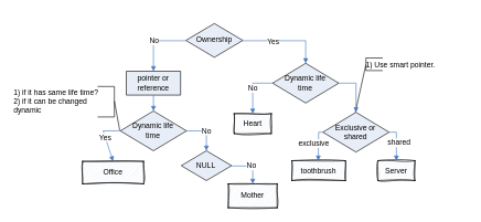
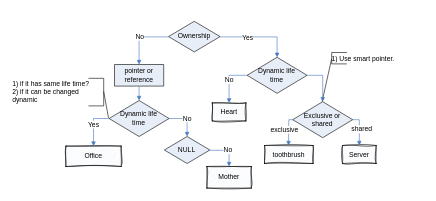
  <mxCell id="0" />
  <mxCell id="1" parent="0" />
  <mxCell id="2" value="" style="vsdxID=1;fillColor=#e8eef7;gradientColor=none;shape=stencil(UzV2Ls5ILEhVNTIoLinKz04tz0wpyVA1dlE1MsrMy0gtyiwBslSNXVWNndPyi1LTi/JL81Ig/IJEkEoQKze/DGRCBUSfAUiHkUElhGcK4bpBVOZk5iGpNEVVikeloQHZpsK0YlWLz1QgA+HFtMycHEgIIcujBwlQCBKcxq4A);strokeColor=#000000;spacingTop=-1;spacingBottom=-1;spacingLeft=-1;spacingRight=-1;points=[[1,0.5,0],[0.5,0,0],[0.5,0,0]];labelBackgroundColor=none;rounded=0;html=1;whiteSpace=wrap;" parent="1" vertex="1"><mxGeometry x="280" y="35" width="86" height="51" as="geometry" /></mxCell>
  <mxCell id="3" value="&lt;div style=&quot;font-size: 1px&quot;&gt;&lt;font style=&quot;font-size:11.29px;font-family:Arial;color:#000000;direction:ltr;letter-spacing:0px;line-height:120%;opacity:1&quot;&gt;Ownership&lt;br/&gt;&lt;/font&gt;&lt;/div&gt;" style="text;vsdxID=1;fillColor=none;gradientColor=none;strokeColor=none;spacingTop=-1;spacingBottom=-1;spacingLeft=-1;spacingRight=-1;points=[[1,0.5,0],[0.5,0,0],[0.5,0,0]];labelBackgroundColor=none;rounded=0;html=1;whiteSpace=wrap;verticalAlign=middle;align=center;overflow=width;;html=1;" parent="2" vertex="1"><mxGeometry x="7.17" y="5.85" width="71.67" height="38.7" as="geometry" /></mxCell>
  <mxCell id="4" value="&lt;div style=&quot;font-size: 1px&quot;&gt;&lt;font style=&quot;font-size:11.29px;font-family:Arial;color:#000000;direction:ltr;letter-spacing:0px;line-height:120%;opacity:1&quot;&gt; pointer or reference&lt;br/&gt;&lt;/font&gt;&lt;/div&gt;" style="verticalAlign=middle;align=center;overflow=width;vsdxID=2;fillColor=#e8eef7;gradientColor=none;shape=stencil(nZBLDoAgDERP0z3SIyjew0SURgSD+Lu9kMZoXLhwN9O+tukAlrNpJg1SzDH4QW/URgNYgZTkjA4UkwJUgGXng+6DX1zLfmoymdXo17xh5zmRJ6Q42BWCfc2oJfdAr+Yv+AP9Cb7OJ3H/2JG1HNGz/84klThPVCc=);strokeColor=#000000;spacingTop=-1;spacingBottom=-1;spacingLeft=-1;spacingRight=-1;points=[[1,0.5,0],[0.5,0.5,0],[0.5,0,0]];labelBackgroundColor=none;rounded=0;html=1;whiteSpace=wrap;" parent="1" vertex="1"><mxGeometry x="190" y="107" width="82" height="36" as="geometry" /></mxCell>
  <mxCell id="5" value="" style="vsdxID=3;fillColor=#e8eef7;gradientColor=none;shape=stencil(UzV2Ls5ILEhVNTIoLinKz04tz0wpyVA1dlE1MsrMy0gtyiwBslSNXVWNndPyi1LTi/JL81Ig/IJEkEoQKze/DGRCBUSfAUiHkUElhGcK4bpBVOZk5iGpNEVVikeloQHZpsK0YlWLz1QgA+HFtMycHEgIIcujBwlQCBKcxq4A);strokeColor=#000000;spacingTop=-1;spacingBottom=-1;spacingLeft=-1;spacingRight=-1;points=[[0,0.5,0],[1,0.5,0],[0.5,0,0],[0.5,1,0]];labelBackgroundColor=none;rounded=0;html=1;whiteSpace=wrap;" parent="1" vertex="1"><mxGeometry x="181" y="167" width="100" height="60" as="geometry" /></mxCell>
  <mxCell id="6" value="&lt;div style=&quot;font-size: 1px&quot;&gt;&lt;font style=&quot;font-size:11.29px;font-family:Arial;color:#000000;direction:ltr;letter-spacing:0px;line-height:120%;opacity:1&quot;&gt;Dynamic life time&lt;br/&gt;&lt;/font&gt;&lt;/div&gt;" style="text;vsdxID=3;fillColor=none;gradientColor=none;strokeColor=none;spacingTop=-1;spacingBottom=-1;spacingLeft=-1;spacingRight=-1;points=[[0,0.5,0],[1,0.5,0],[0.5,0,0],[0.5,1,0]];labelBackgroundColor=none;rounded=0;html=1;whiteSpace=wrap;verticalAlign=middle;align=center;overflow=width;;html=1;" parent="5" vertex="1"><mxGeometry x="8.33" y="7.5" width="83.33" height="45" as="geometry" /></mxCell>
- <mxCell id="7" value="&lt;div style=&quot;&quot;&gt;&lt;font face=&quot;Arial&quot;&gt;&lt;span style=&quot;font-size: 11.29px;&quot;&gt;Office&lt;/span&gt;&lt;/font&gt;&lt;/div&gt;" style="verticalAlign=middle;align=center;overflow=width;vsdxID=4;fillColor=#e8eef7;gradientColor=none;shape=stencil(nZBLDoAgDERP0z3SIyjew0SURgSD+Lu9kMZoXLhwN9O+tukAlrNpJg1SzDH4QW/URgNYgZTkjA4UkwJUgGXng+6DX1zLfmoymdXo17xh5zmRJ6Q42BWCfc2oJfdAr+Yv+AP9Cb7OJ3H/2JG1HNGz/84klThPVCc=);strokeColor=#000000;spacingTop=-1;spacingBottom=-1;spacingLeft=-1;spacingRight=-1;points=[[1,0.5,0],[0.5,0.5,0],[0.5,0,0]];labelBackgroundColor=none;rounded=0;html=1;whiteSpace=wrap;sketch=1;curveFitting=1;jiggle=2;shadow=0;" parent="1" vertex="1"><mxGeometry x="124" y="243" width="92" height="34" as="geometry" /></mxCell>
+ <mxCell id="7" value="&lt;div style=&quot;&quot;&gt;&lt;font face=&quot;Arial&quot;&gt;&lt;span style=&quot;font-size: 11.29px;&quot;&gt;Office&lt;/span&gt;&lt;/font&gt;&lt;/div&gt;" style="verticalAlign=middle;align=center;overflow=width;vsdxID=4;fillColor=#e8eef7;gradientColor=none;shape=stencil(nZBLDoAgDERP0z3SIyjew0SURgSD+Lu9kMZoXLhwN9O+tukAlrNpJg1SzDH4QW/URgNYgZTkjA4UkwJUgGXng+6DX1zLfmoymdXo17xh5zmRJ6Q42BWCfc2oJfdAr+Yv+AP9Cb7OJ3H/2JG1HNGz/84klThPVCc=);strokeColor=#000000;spacingTop=-1;spacingBottom=-1;spacingLeft=-1;spacingRight=-1;points=[[1,0.5,0],[0.5,0.5,0],[0.5,0,0]];labelBackgroundColor=none;rounded=0;html=1;whiteSpace=wrap;sketch=1;curveFitting=1;jiggle=2;shadow=0;" parent="1" vertex="1"><mxGeometry x="109" y="243" width="92" height="34" as="geometry" /></mxCell>
  <mxCell id="8" value="&lt;div style=&quot;font-size: 1px&quot;&gt;&lt;font style=&quot;font-size:11.29px;font-family:Arial;color:#000000;direction:ltr;letter-spacing:0px;line-height:120%;opacity:1&quot;&gt;Mother&lt;br/&gt;&lt;/font&gt;&lt;/div&gt;" style="verticalAlign=middle;align=center;overflow=width;vsdxID=5;fillColor=#e8eef7;gradientColor=none;shape=stencil(nZBLDoAgDERP0z3SIyjew0SURgSD+Lu9kMZoXLhwN9O+tukAlrNpJg1SzDH4QW/URgNYgZTkjA4UkwJUgGXng+6DX1zLfmoymdXo17xh5zmRJ6Q42BWCfc2oJfdAr+Yv+AP9Cb7OJ3H/2JG1HNGz/84klThPVCc=);strokeColor=#000000;spacingTop=-1;spacingBottom=-1;spacingLeft=-1;spacingRight=-1;points=[[1,0.5,0],[0.5,0.5,0],[0.5,0,0]];labelBackgroundColor=none;rounded=0;html=1;whiteSpace=wrap;sketch=1;curveFitting=1;jiggle=2;" parent="1" vertex="1"><mxGeometry x="344" y="277" width="74" height="36" as="geometry" /></mxCell>
  <mxCell id="9" value="" style="vsdxID=11;fillColor=#e8eef7;gradientColor=none;shape=stencil(UzV2Ls5ILEhVNTIoLinKz04tz0wpyVA1dlE1MsrMy0gtyiwBslSNXVWNndPyi1LTi/JL81Ig/IJEkEoQKze/DGRCBUSfAUiHkUElhGcK4bpBVOZk5iGpNEVVikeloQHZpsK0YlWLz1QgA+HFtMycHEgIIcujBwlQCBKcxq4A);strokeColor=#000000;spacingTop=-1;spacingBottom=-1;spacingLeft=-1;spacingRight=-1;points=[[0,0.5,0],[1,0.5,0],[0.5,0,0],[0.5,1,0]];labelBackgroundColor=none;rounded=0;html=1;whiteSpace=wrap;" parent="1" vertex="1"><mxGeometry x="411" y="95" width="100" height="60" as="geometry" /></mxCell>
  <mxCell id="10" value="&lt;div style=&quot;font-size: 1px&quot;&gt;&lt;font style=&quot;font-size:11.29px;font-family:Arial;color:#000000;direction:ltr;letter-spacing:0px;line-height:120%;opacity:1&quot;&gt;Dynamic life time&lt;br/&gt;&lt;/font&gt;&lt;/div&gt;" style="text;vsdxID=11;fillColor=none;gradientColor=none;strokeColor=none;spacingTop=-1;spacingBottom=-1;spacingLeft=-1;spacingRight=-1;points=[[0,0.5,0],[1,0.5,0],[0.5,0,0],[0.5,1,0]];labelBackgroundColor=none;rounded=0;html=1;whiteSpace=wrap;verticalAlign=middle;align=center;overflow=width;;html=1;" parent="9" vertex="1"><mxGeometry x="8.33" y="7.5" width="83.33" height="45" as="geometry" /></mxCell>
  <mxCell id="11" value="&lt;div style=&quot;font-size: 1px&quot;&gt;&lt;font style=&quot;font-size:11.29px;font-family:Arial;color:#000000;direction:ltr;letter-spacing:0px;line-height:120%;opacity:1&quot;&gt;Heart&lt;br/&gt;&lt;/font&gt;&lt;/div&gt;" style="verticalAlign=middle;align=center;overflow=width;vsdxID=12;fillColor=#e8eef7;gradientColor=none;shape=stencil(nZBLDoAgDERP0z3SIyjew0SURgSD+Lu9kMZoXLhwN9O+tukAlrNpJg1SzDH4QW/URgNYgZTkjA4UkwJUgGXng+6DX1zLfmoymdXo17xh5zmRJ6Q42BWCfc2oJfdAr+Yv+AP9Cb7OJ3H/2JG1HNGz/84klThPVCc=);strokeColor=#000000;spacingTop=-1;spacingBottom=-1;spacingLeft=-1;spacingRight=-1;points=[[1,0.5,0],[0.5,0.5,0],[0.5,0,0]];labelBackgroundColor=none;rounded=0;html=1;whiteSpace=wrap;sketch=1;curveFitting=1;jiggle=2;" parent="1" vertex="1"><mxGeometry x="353" y="171" width="56" height="30" as="geometry" /></mxCell>
  <mxCell id="12" value="" style="vsdxID=14;fillColor=#e8eef7;gradientColor=none;shape=stencil(UzV2Ls5ILEhVNTIoLinKz04tz0wpyVA1dlE1MsrMy0gtyiwBslSNXVWNndPyi1LTi/JL81Ig/IJEkEoQKze/DGRCBUSfAUiHkUElhGcK4bpBVOZk5iGpNEVVikeloQHZpsK0YlWLz1QgA+HFtMycHEgIIcujBwlQCBKcxq4A);strokeColor=#000000;spacingTop=-1;spacingBottom=-1;spacingLeft=-1;spacingRight=-1;points=[[0,0.5,0],[1,0.5,0],[0.5,0,0],[0.5,1,0]];labelBackgroundColor=none;rounded=0;html=1;whiteSpace=wrap;" parent="1" vertex="1"><mxGeometry x="487" y="169" width="100" height="60" as="geometry" /></mxCell>
  <mxCell id="13" value="&lt;div style=&quot;font-size: 1px&quot;&gt;&lt;font style=&quot;font-size:11.29px;font-family:Arial;color:#000000;direction:ltr;letter-spacing:0px;line-height:120%;opacity:1&quot;&gt;Exclusive or&lt;br/&gt;shared&lt;br/&gt;&lt;/font&gt;&lt;/div&gt;" style="text;vsdxID=14;fillColor=none;gradientColor=none;strokeColor=none;spacingTop=-1;spacingBottom=-1;spacingLeft=-1;spacingRight=-1;points=[[0,0.5,0],[1,0.5,0],[0.5,0,0],[0.5,1,0]];labelBackgroundColor=none;rounded=0;html=1;whiteSpace=wrap;verticalAlign=middle;align=center;overflow=width;;html=1;" parent="12" vertex="1"><mxGeometry x="8.33" y="7.5" width="83.33" height="45" as="geometry" /></mxCell>
  <mxCell id="14" value="&lt;div style=&quot;font-size: 1px&quot;&gt;&lt;font style=&quot;font-size:11.29px;font-family:Arial;color:#000000;direction:ltr;letter-spacing:0px;line-height:120%;opacity:1&quot;&gt;toothbrush&lt;br/&gt;&lt;/font&gt;&lt;/div&gt;" style="verticalAlign=middle;align=center;overflow=width;vsdxID=16;fillColor=#e8eef7;gradientColor=none;shape=stencil(nZBLDoAgDERP0z3SIyjew0SURgSD+Lu9kMZoXLhwN9O+tukAlrNpJg1SzDH4QW/URgNYgZTkjA4UkwJUgGXng+6DX1zLfmoymdXo17xh5zmRJ6Q42BWCfc2oJfdAr+Yv+AP9Cb7OJ3H/2JG1HNGz/84klThPVCc=);strokeColor=#000000;spacingTop=-1;spacingBottom=-1;spacingLeft=-1;spacingRight=-1;points=[[1,0.5,0],[0.5,0.5,0],[0.5,0,0]];labelBackgroundColor=none;rounded=0;html=1;whiteSpace=wrap;sketch=1;curveFitting=1;jiggle=2;" parent="1" vertex="1"><mxGeometry x="440" y="242" width="81" height="30" as="geometry" /></mxCell>
  <mxCell id="15" value="&lt;div style=&quot;font-size: 1px&quot;&gt;&lt;font style=&quot;font-size:11.29px;font-family:Arial;color:#000000;direction:ltr;letter-spacing:0px;line-height:120%;opacity:1&quot;&gt;Server&lt;/font&gt;&lt;/div&gt;" style="verticalAlign=middle;align=center;overflow=width;vsdxID=17;fillColor=#e8eef7;gradientColor=none;shape=stencil(nZBLDoAgDERP0z3SIyjew0SURgSD+Lu9kMZoXLhwN9O+tukAlrNpJg1SzDH4QW/URgNYgZTkjA4UkwJUgGXng+6DX1zLfmoymdXo17xh5zmRJ6Q42BWCfc2oJfdAr+Yv+AP9Cb7OJ3H/2JG1HNGz/84klThPVCc=);strokeColor=#000000;spacingTop=-1;spacingBottom=-1;spacingLeft=-1;spacingRight=-1;points=[[1,0.5,0],[0.5,0.5,0],[0.5,0,0]];labelBackgroundColor=none;rounded=0;html=1;whiteSpace=wrap;sketch=1;curveFitting=1;jiggle=2;" parent="1" vertex="1"><mxGeometry x="570" y="242" width="56" height="30" as="geometry" /></mxCell>
  <mxCell id="16" value="" style="vsdxID=20;rotation=270;fillColor=none;gradientColor=none;strokeColor=none;spacingTop=-1;spacingBottom=-1;spacingLeft=-1;spacingRight=-1;points=[];labelBackgroundColor=none;rounded=0;html=1;whiteSpace=wrap;" parent="1" vertex="1"><mxGeometry x="619" y="20" width="19" height="152" as="geometry" /></mxCell>
  <mxCell id="17" value="" style="vsdxID=21;edgeStyle=none;startArrow=none;endArrow=none;startSize=5;endSize=5;strokeColor=#000000;spacingTop=-1;spacingBottom=-1;spacingLeft=-1;spacingRight=-1;verticalAlign=middle;html=1;labelBackgroundColor=none;rounded=0;" parent="16" edge="1"><mxGeometry x="-66" y="86" relative="1" as="geometry"><Array as="points" /><mxPoint x="-67" y="77" as="sourcePoint" /><mxPoint x="-83" y="149" as="targetPoint" /></mxGeometry></mxCell>
  <mxCell id="18" value="&lt;div style=&quot;font-size: 1px&quot;&gt;&lt;p style=&quot;text-align:left;margin-left:0;margin-right:0;margin-top:0px;margin-bottom:0px;text-indent:0;vertical-align:middle;direction:ltr;&quot;&gt;&lt;font style=&quot;font-size:11.29px;font-family:Arial;color:#000000;direction:ltr;letter-spacing:0px;line-height:120%;opacity:1&quot;&gt;1) Use smart pointer.&lt;br/&gt;&lt;/font&gt;&lt;/p&gt;&lt;/div&gt;" style="verticalAlign=middle;align=left;overflow=width;vsdxID=22;fillColor=#e8eef7;gradientColor=none;shape=stencil(UzV2Ls5ILEhVNTIoLinKz04tz0wpyVA1dlE1MsrMy0gtyiwBslSNXVWNndPyi1LTi/JL81Ig/IJEkEoQKze/DGRCBUSfoZmemTlIl5FBJUTEAMxzgyjOycxDUmxAnkJDAzxKMR2AphzIQDge4m9kOXSPAoUggWTsCgA=);strokeColor=#000000;spacingTop=-1;spacingBottom=-1;spacingLeft=-1;spacingRight=-1;points=[];labelBackgroundColor=none;rounded=0;html=1;whiteSpace=wrap;" parent="16" vertex="1"><mxGeometry x="-67" y="67" width="152" height="19" as="geometry" /></mxCell>
  <mxCell id="19" value="" style="vsdxID=23;fillColor=#e8eef7;gradientColor=none;shape=stencil(UzV2Ls5ILEhVNTIoLinKz04tz0wpyVA1dlE1MsrMy0gtyiwBslSNXVWNndPyi1LTi/JL81Ig/IJEkEoQKze/DGRCBUSfAUiHkUElhGcK4bpBVOZk5iGpNEVVikeloQHZpsK0YlWLz1QgA+HFtMycHEgIIcujBwlQCBKcxq4A);strokeColor=#000000;spacingTop=-1;spacingBottom=-1;spacingLeft=-1;spacingRight=-1;points=[[1,0.5,0],[0.5,0,0],[0.5,0,0]];labelBackgroundColor=none;rounded=0;html=1;whiteSpace=wrap;" parent="1" vertex="1"><mxGeometry x="273" y="227" width="76" height="45" as="geometry" /></mxCell>
  <mxCell id="20" value="&lt;div style=&quot;font-size: 1px&quot;&gt;&lt;font style=&quot;font-size:11.29px;font-family:Arial;color:#000000;direction:ltr;letter-spacing:0px;line-height:120%;opacity:1&quot;&gt;NULL&lt;br/&gt;&lt;/font&gt;&lt;/div&gt;" style="text;vsdxID=23;fillColor=none;gradientColor=none;strokeColor=none;spacingTop=-1;spacingBottom=-1;spacingLeft=-1;spacingRight=-1;points=[[1,0.5,0],[0.5,0,0],[0.5,0,0]];labelBackgroundColor=none;rounded=0;html=1;whiteSpace=wrap;verticalAlign=middle;align=center;overflow=width;;html=1;" parent="19" vertex="1"><mxGeometry x="6.33" y="5.1" width="63.33" height="34.2" as="geometry" /></mxCell>
  <mxCell id="21" value="" style="vsdxID=25;rotation=270;fillColor=none;gradientColor=none;strokeColor=none;spacingTop=-1;spacingBottom=-1;spacingLeft=-1;spacingRight=-1;points=[];labelBackgroundColor=none;rounded=0;html=1;whiteSpace=wrap;" parent="1" vertex="1"><mxGeometry x="73" y="76" width="46" height="152" as="geometry" /></mxCell>
  <mxCell id="22" value="" style="vsdxID=26;edgeStyle=none;startArrow=none;endArrow=none;startSize=5;endSize=5;strokeColor=#000000;spacingTop=-1;spacingBottom=-1;spacingLeft=-1;spacingRight=-1;verticalAlign=middle;html=1;labelBackgroundColor=none;rounded=0;" parent="21" edge="1"><mxGeometry x="-53" y="99" relative="1" as="geometry"><Array as="points" /><mxPoint x="99" y="76" as="sourcePoint" /><mxPoint x="107" y="120" as="targetPoint" /></mxGeometry></mxCell>
  <mxCell id="23" value="&lt;div style=&quot;font-size: 1px&quot;&gt;&lt;p style=&quot;text-align:left;margin-left:0;margin-right:0;margin-top:0px;margin-bottom:0px;text-indent:0;vertical-align:middle;direction:ltr;&quot;&gt;&lt;font style=&quot;font-size:11.29px;font-family:Arial;color:#000000;direction:ltr;letter-spacing:0px;line-height:120%;opacity:1&quot;&gt;1) if it has same life time?&lt;br/&gt;2) if it can be changed dynamic&lt;br/&gt;&lt;/font&gt;&lt;/p&gt;&lt;/div&gt;" style="verticalAlign=middle;align=left;overflow=width;vsdxID=27;fillColor=#e8eef7;gradientColor=none;shape=stencil(UzV2Ls5ILEhVNTIoLinKz04tz0wpyVA1dlE1MsrMy0gtyiwBslSNXVWNndPyi1LTi/JL81Ig/IJEkEoQKze/DGRCBUSfoZmemTlIl5FBJUTEAMxzgyjOycxDUmxAnkJDAzxKMR2AphzIQDge4m9kOXSPAoUggWTsCgA=);strokeColor=#000000;spacingTop=-1;spacingBottom=-1;spacingLeft=-1;spacingRight=-1;flipH=1;points=[];labelBackgroundColor=none;rounded=0;html=1;whiteSpace=wrap;" parent="21" vertex="1"><mxGeometry x="-53" y="54" width="152" height="46" as="geometry" /></mxCell>
  <mxCell id="24" value="" style="vsdxID=15;edgeStyle=none;startArrow=none;endArrow=block;startSize=5;endSize=5;strokeColor=#4677bf;spacingTop=0;spacingBottom=0;spacingLeft=0;spacingRight=0;verticalAlign=middle;html=1;labelBackgroundColor=#FFFFFF;rounded=0;exitX=1;exitY=0.5;exitDx=0;exitDy=0;exitPerimeter=0;entryX=0.5;entryY=0;entryDx=0;entryDy=0;entryPerimeter=0;" parent="1" source="9" target="12" edge="1"><mxGeometry relative="1" as="geometry"><mxPoint as="offset" /><Array as="points"><mxPoint x="537" y="125" /></Array></mxGeometry></mxCell>
  <mxCell id="25" value="&lt;div style=&quot;font-size: 1px&quot;&gt;&lt;font style=&quot;font-size:11.29px;font-family:Arial;color:#000000;direction:ltr;letter-spacing:0px;line-height:120%;opacity:1&quot;&gt;No&lt;br/&gt;&lt;/font&gt;&lt;/div&gt;" style="vsdxID=13;edgeStyle=none;startArrow=none;endArrow=block;startSize=5;endSize=5;strokeColor=#4677bf;spacingTop=0;spacingBottom=0;spacingLeft=0;spacingRight=0;verticalAlign=middle;html=1;labelBackgroundColor=#FFFFFF;rounded=0;align=center;exitX=0;exitY=0.5;exitDx=0;exitDy=0;exitPerimeter=0;entryX=0.5;entryY=0;entryDx=0;entryDy=0;entryPerimeter=0;" parent="1" source="9" target="11" edge="1"><mxGeometry relative="1" as="geometry"><mxPoint as="offset" /><Array as="points"><mxPoint x="381" y="125" /></Array></mxGeometry></mxCell>
  <mxCell id="26" value="" style="vsdxID=10;edgeStyle=none;startArrow=none;endArrow=block;startSize=5;endSize=5;strokeColor=#4677bf;spacingTop=0;spacingBottom=0;spacingLeft=0;spacingRight=0;verticalAlign=middle;html=1;labelBackgroundColor=#FFFFFF;rounded=0;exitX=1;exitY=0.51;exitDx=0;exitDy=0;exitPerimeter=0;entryX=0.5;entryY=0;entryDx=0;entryDy=0;entryPerimeter=0;" parent="1" source="2" target="9" edge="1"><mxGeometry relative="1" as="geometry"><mxPoint x="-1" as="offset" /><Array as="points"><mxPoint x="461" y="61" /></Array></mxGeometry></mxCell>
  <mxCell id="27" value="Yes" style="edgeLabel;html=1;align=center;verticalAlign=middle;resizable=0;points=[];" parent="26" vertex="1" connectable="0"><mxGeometry x="-0.294" relative="1" as="geometry"><mxPoint as="offset" /></mxGeometry></mxCell>
  <mxCell id="28" value="&lt;div style=&quot;font-size: 1px&quot;&gt;&lt;font style=&quot;font-size:11.29px;font-family:Arial;color:#000000;direction:ltr;letter-spacing:0px;line-height:120%;opacity:1&quot;&gt;No&lt;br/&gt;&lt;/font&gt;&lt;/div&gt;" style="vsdxID=6;edgeStyle=none;startArrow=none;endArrow=block;startSize=5;endSize=5;strokeColor=#4677bf;spacingTop=0;spacingBottom=0;spacingLeft=0;spacingRight=0;verticalAlign=middle;html=1;labelBackgroundColor=#FFFFFF;rounded=0;align=center;exitX=0;exitY=0.51;exitDx=0;exitDy=0;exitPerimeter=0;entryX=0.5;entryY=0;entryDx=0;entryDy=0;entryPerimeter=0;" parent="1" source="2" target="4" edge="1"><mxGeometry relative="1" as="geometry"><mxPoint as="offset" /><Array as="points"><mxPoint x="231" y="61" /></Array></mxGeometry></mxCell>
  <mxCell id="29" value="" style="vsdxID=7;edgeStyle=none;startArrow=none;endArrow=block;startSize=5;endSize=5;strokeColor=#4677bf;spacingTop=0;spacingBottom=0;spacingLeft=0;spacingRight=0;verticalAlign=middle;html=1;labelBackgroundColor=#FFFFFF;rounded=0;exitX=0.5;exitY=1;exitDx=0;exitDy=0;exitPerimeter=0;entryX=0.5;entryY=0;entryDx=0;entryDy=0;entryPerimeter=0;" parent="1" source="4" target="5" edge="1"><mxGeometry relative="1" as="geometry"><mxPoint x="10" as="offset" /><Array as="points" /></mxGeometry></mxCell>
  <mxCell id="30" value="&lt;div style=&quot;font-size: 1px&quot;&gt;&lt;font style=&quot;font-size:11.29px;font-family:Arial;color:#000000;direction:ltr;letter-spacing:0px;line-height:120%;opacity:1&quot;&gt;Yes&lt;br/&gt;&lt;/font&gt;&lt;/div&gt;" style="vsdxID=8;edgeStyle=none;startArrow=none;endArrow=block;startSize=5;endSize=5;strokeColor=#4677bf;spacingTop=0;spacingBottom=0;spacingLeft=0;spacingRight=0;verticalAlign=middle;html=1;labelBackgroundColor=#FFFFFF;rounded=0;align=center;exitX=0;exitY=0.5;exitDx=0;exitDy=0;exitPerimeter=0;entryX=0.5;entryY=0;entryDx=0;entryDy=0;entryPerimeter=0;" parent="1" source="5" target="7" edge="1"><mxGeometry relative="1" as="geometry"><mxPoint as="offset" /><Array as="points"><mxPoint x="155" y="197" /></Array></mxGeometry></mxCell>
  <mxCell id="31" value="&lt;div style=&quot;font-size: 1px&quot;&gt;&lt;font style=&quot;font-size:11.29px;font-family:Arial;color:#000000;direction:ltr;letter-spacing:0px;line-height:120%;opacity:1&quot;&gt;No&lt;br/&gt;&lt;/font&gt;&lt;/div&gt;" style="vsdxID=9;edgeStyle=none;startArrow=none;endArrow=block;startSize=5;endSize=5;strokeColor=#4677bf;spacingTop=0;spacingBottom=0;spacingLeft=0;spacingRight=0;verticalAlign=middle;html=1;labelBackgroundColor=#FFFFFF;rounded=0;align=center;exitX=1;exitY=0.5;exitDx=0;exitDy=0;exitPerimeter=0;entryX=0.5;entryY=0;entryDx=0;entryDy=0;entryPerimeter=0;" parent="1" source="5" target="19" edge="1"><mxGeometry relative="1" as="geometry"><mxPoint as="offset" /><Array as="points"><mxPoint x="311" y="197" /></Array></mxGeometry></mxCell>
  <mxCell id="32" value="&lt;div style=&quot;font-size: 1px&quot;&gt;&lt;font style=&quot;font-size:11.29px;font-family:Arial;color:#000000;direction:ltr;letter-spacing:0px;line-height:120%;opacity:1&quot;&gt;No&lt;br/&gt;&lt;/font&gt;&lt;/div&gt;" style="vsdxID=24;edgeStyle=none;startArrow=none;endArrow=block;startSize=5;endSize=5;strokeColor=#4677bf;spacingTop=0;spacingBottom=0;spacingLeft=0;spacingRight=0;verticalAlign=middle;html=1;labelBackgroundColor=#FFFFFF;rounded=0;align=center;exitX=1;exitY=0.511;exitDx=0;exitDy=0;exitPerimeter=0;entryX=0.5;entryY=0;entryDx=0;entryDy=0;entryPerimeter=0;" parent="1" source="19" target="8" edge="1"><mxGeometry relative="1" as="geometry"><mxPoint as="offset" /><Array as="points"><mxPoint x="381" y="250" /></Array></mxGeometry></mxCell>
  <mxCell id="33" value="&lt;div style=&quot;font-size: 1px&quot;&gt;&lt;font style=&quot;font-size:11.29px;font-family:Arial;color:#000000;direction:ltr;letter-spacing:0px;line-height:120%;opacity:1&quot;&gt;shared&lt;br/&gt;&lt;/font&gt;&lt;/div&gt;" style="vsdxID=19;edgeStyle=none;startArrow=none;endArrow=block;startSize=5;endSize=5;strokeColor=#4677bf;spacingTop=0;spacingBottom=0;spacingLeft=0;spacingRight=0;verticalAlign=middle;html=1;labelBackgroundColor=#FFFFFF;rounded=0;align=center;exitX=1;exitY=0.5;exitDx=0;exitDy=0;exitPerimeter=0;entryX=0.5;entryY=0;entryDx=0;entryDy=0;entryPerimeter=0;" parent="1" source="12" target="15" edge="1"><mxGeometry relative="1" as="geometry"><mxPoint x="4" as="offset" /><Array as="points"><mxPoint x="598" y="199" /></Array></mxGeometry></mxCell>
  <mxCell id="34" value="&lt;div style=&quot;font-size: 1px&quot;&gt;&lt;font style=&quot;font-size:11.29px;font-family:Arial;color:#000000;direction:ltr;letter-spacing:0px;line-height:120%;opacity:1&quot;&gt;exclusive&lt;br/&gt;&lt;/font&gt;&lt;/div&gt;" style="vsdxID=18;edgeStyle=none;startArrow=none;endArrow=block;startSize=5;endSize=5;strokeColor=#4677bf;spacingTop=0;spacingBottom=0;spacingLeft=0;spacingRight=0;verticalAlign=middle;html=1;labelBackgroundColor=#FFFFFF;rounded=0;align=center;exitX=0;exitY=0.5;exitDx=0;exitDy=0;exitPerimeter=0;entryX=0.494;entryY=0;entryDx=0;entryDy=0;entryPerimeter=0;" parent="1" source="12" target="14" edge="1"><mxGeometry relative="1" as="geometry"><mxPoint x="-7" y="-1" as="offset" /><Array as="points"><mxPoint x="480.5" y="199" /></Array></mxGeometry></mxCell>
